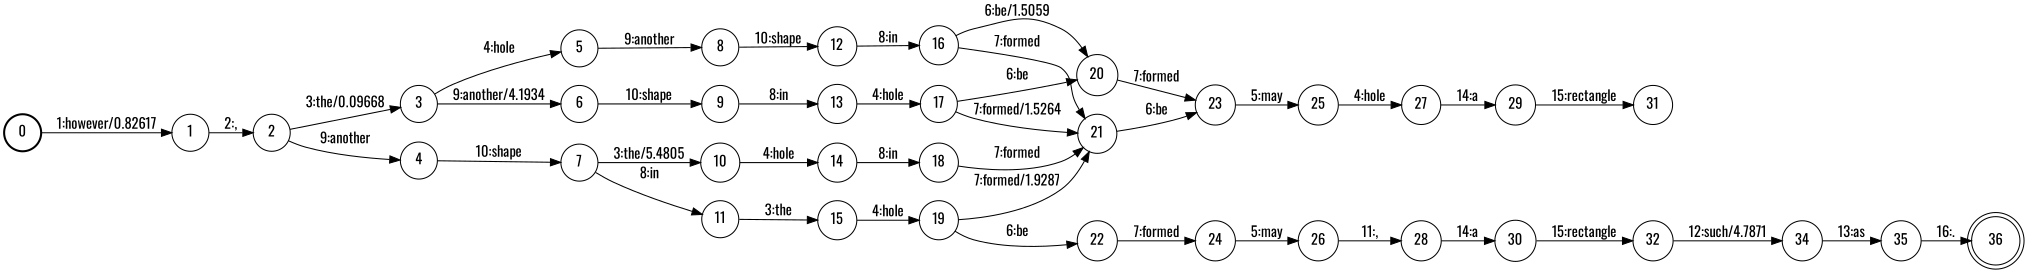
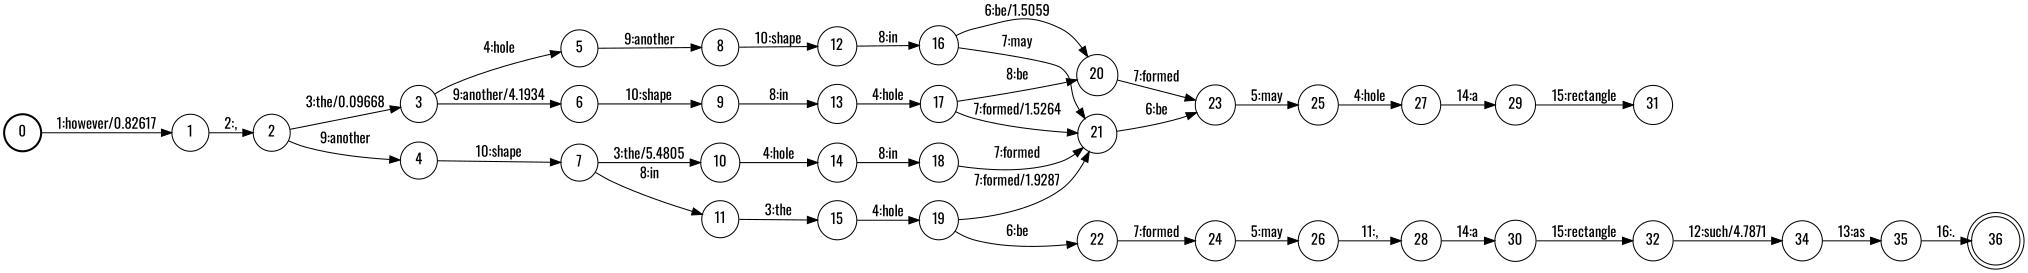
  digraph {
    fontname=Oswald
    nodesep=0.25
    rankdir=LR
    ranksep=0.4
    node [fontname=Oswald fontsize=14 shape=circle style=solid]
    edge [fontname=Oswald fontsize=14]
    n1 [label=0 style=bold]
    n2 [label=1]
    n3 [label=2]
    n4 [label=3]
    n5 [label=4]
    n6 [label=5]
    n7 [label=6]
    n8 [label=7]
    n9 [label=8]
    n10 [label=9]
    n11 [label=10]
    n12 [label=11]
    n13 [label=12]
    n14 [label=13]
    n15 [label=14]
    n16 [label=15]
    n17 [label=16]
    n18 [label=17]
    n19 [label=18]
    n20 [label=19]
    n21 [label=20]
    n22 [label=21]
    n23 [label=22]
    n24 [label=23]
    n25 [label=24]
    n26 [label=25]
    n27 [label=26]
    n28 [label=27]
    n29 [label=28]
    n30 [label=29]
    n31 [label=30]
    n32 [label=31]
    n33 [label=32]
    n34 [label=34]
    n35 [label=35]
    n36 [label=36 shape=doublecircle]
    n1 -> n2 [label="1:however/0.82617"]
    n2 -> n3 [label="2:,"]
    n3 -> n4 [label="3:the/0.09668"]
    n3 -> n5 [label="9:another"]
    n4 -> n6 [label="4:hole"]
    n4 -> n7 [label="9:another/4.1934"]
    n5 -> n8 [label="10:shape"]
    n6 -> n9 [label="9:another"]
    n7 -> n10 [label="10:shape"]
    n8 -> n11 [label="3:the/5.4805"]
    n8 -> n12 [label="8:in"]
    n9 -> n13 [label="10:shape"]
    n10 -> n14 [label="8:in"]
    n11 -> n15 [label="4:hole"]
    n12 -> n16 [label="3:the"]
    n13 -> n17 [label="8:in"]
    n14 -> n18 [label="4:hole"]
    n15 -> n19 [label="8:in"]
    n16 -> n20 [label="4:hole"]
    n17 -> n21 [label="6:be/1.5059"]
-   n17 -> n22 [label="7:formed"]
-   n18 -> n21 [label="6:be"]
+   n17 -> n22 [label="7:may"]
+   n18 -> n21 [label="8:be"]
    n18 -> n22 [label="7:formed/1.5264"]
    n19 -> n22 [label="7:formed"]
    n20 -> n22 [label="7:formed/1.9287"]
    n20 -> n23 [label="6:be"]
    n21 -> n24 [label="7:formed"]
    n22 -> n24 [label="6:be"]
    n23 -> n25 [label="7:formed"]
    n24 -> n26 [label="5:may"]
    n25 -> n27 [label="5:may"]
    n26 -> n28 [label="4:hole"]
    n27 -> n29 [label="11:,"]
    n28 -> n30 [label="14:a"]
    n29 -> n31 [label="14:a"]
    n30 -> n32 [label="15:rectangle"]
    n31 -> n33 [label="15:rectangle"]
    n33 -> n34 [label="12:such/4.7871"]
    n34 -> n35 [label="13:as"]
    n35 -> n36 [label="16:."]
  }
